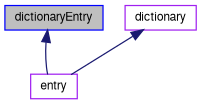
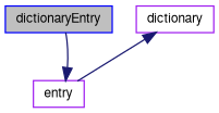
  digraph {
    node [color=purple fontname=FreeSans fontsize=10 shape=record]
    edge [color=midnightblue dir=back fontname=FreeSans fontsize=10 labelfontname=FreeSans labelfontsize=10 style=solid]
    n1 [color=blue fillcolor=grey75 fontcolor=black height=0.2 label=dictionaryEntry style=filled width=0.4]
    n2 [height=0.2 label=entry width=0.4]
    n3 [height=0.2 label=dictionary width=0.4]
-   n1 -> n2
+   n2 -> n1
    n3 -> n2
  }
